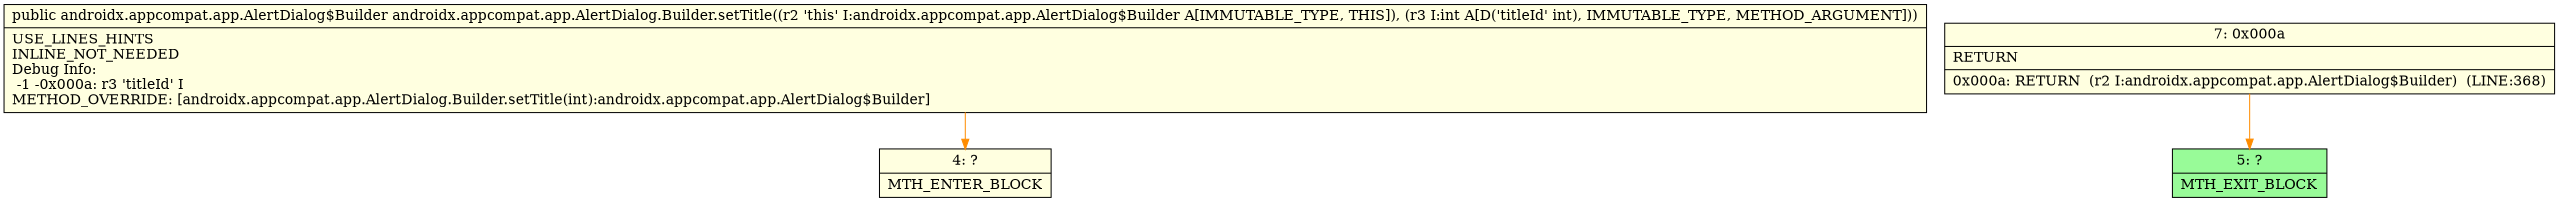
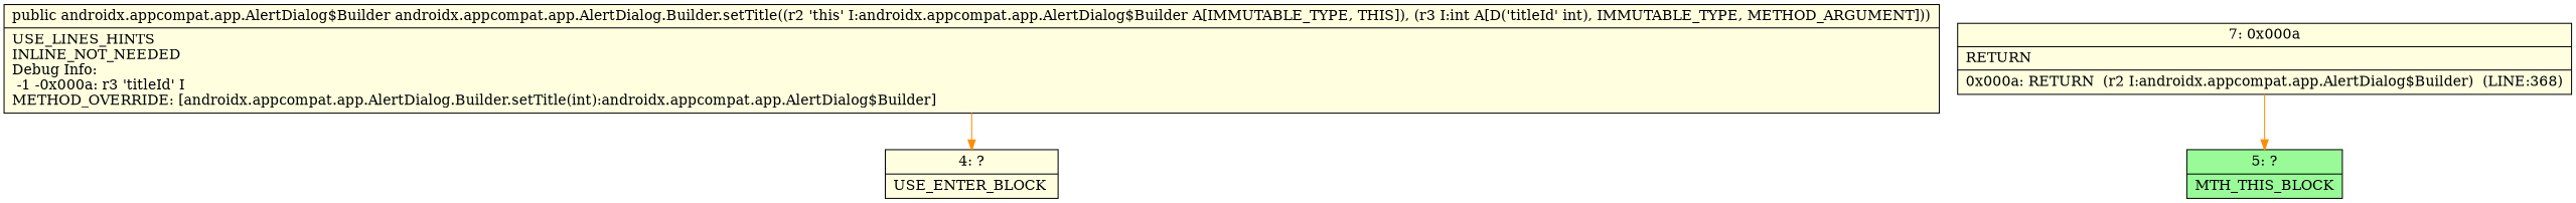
  digraph {
    node [fillcolor=lightyellow shape=record style=filled]
    edge [color=darkorange]
-   n1 [label="{4\:\ ?|MTH_ENTER_BLOCK\l}"]
+   n1 [label="{4\:\ ?|USE_ENTER_BLOCK\l}"]
    n2 [label="{7\:\ 0x000a|RETURN\l|0x000a: RETURN  (r2 I:androidx.appcompat.app.AlertDialog$Builder)  (LINE:368)\l}"]
-   n3 [fillcolor=palegreen label="{5\:\ ?|MTH_EXIT_BLOCK\l}"]
+   n3 [fillcolor=palegreen label="{5\:\ ?|MTH_THIS_BLOCK\l}"]
    n4 [label="{public androidx.appcompat.app.AlertDialog$Builder androidx.appcompat.app.AlertDialog.Builder.setTitle((r2 'this' I:androidx.appcompat.app.AlertDialog$Builder A[IMMUTABLE_TYPE, THIS]), (r3 I:int A[D('titleId' int), IMMUTABLE_TYPE, METHOD_ARGUMENT]))  | USE_LINES_HINTS\lINLINE_NOT_NEEDED\lDebug Info:\l  \-1 \-0x000a: r3 'titleId' I\lMETHOD_OVERRIDE: [androidx.appcompat.app.AlertDialog.Builder.setTitle(int):androidx.appcompat.app.AlertDialog$Builder]\l}"]
    n2 -> n3
    n4 -> n1
  }
